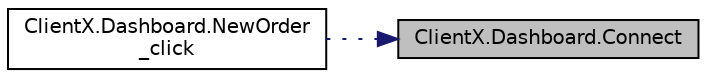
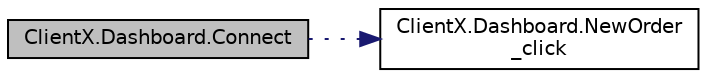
  digraph {
    rankdir=LR
    node [color=black fontname=Helvetica fontsize=10 shape=record style=filled]
    n1 [fillcolor=grey75 fontcolor=black height=0.2 label="ClientX.Dashboard.Connect" width=0.4]
    n2 [fillcolor=white height=0.2 label="ClientX.Dashboard.NewOrder\l_click" width=0.4]
-   n2 -> n1 [color=midnightblue fontname=Helvetica fontsize=10 labelfontname=Helvetica labelfontsize=10 style=dotted arrowhead=normal]
+   n1 -> n2 [color=midnightblue fontname=Helvetica fontsize=10 labelfontname=Helvetica labelfontsize=10 style=dotted arrowhead=normal]
  }
